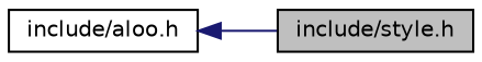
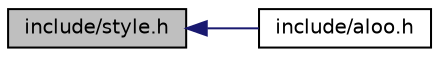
  digraph {
    rankdir=LR
    node [color=black fontname=Helvetica fontsize=10 shape=record style=filled]
    n1 [fillcolor=grey75 fontcolor=black height=0.2 label="include/style.h" width=0.4]
    n2 [fillcolor=white height=0.2 label="include/aloo.h" width=0.4]
-   n2 -> n1 [color=midnightblue dir=back fontname=Helvetica fontsize=10 labelfontname=Helvetica labelfontsize=10 style=solid]
+   n1 -> n2 [color=midnightblue dir=back fontname=Helvetica fontsize=10 labelfontname=Helvetica labelfontsize=10 style=solid]
  }
